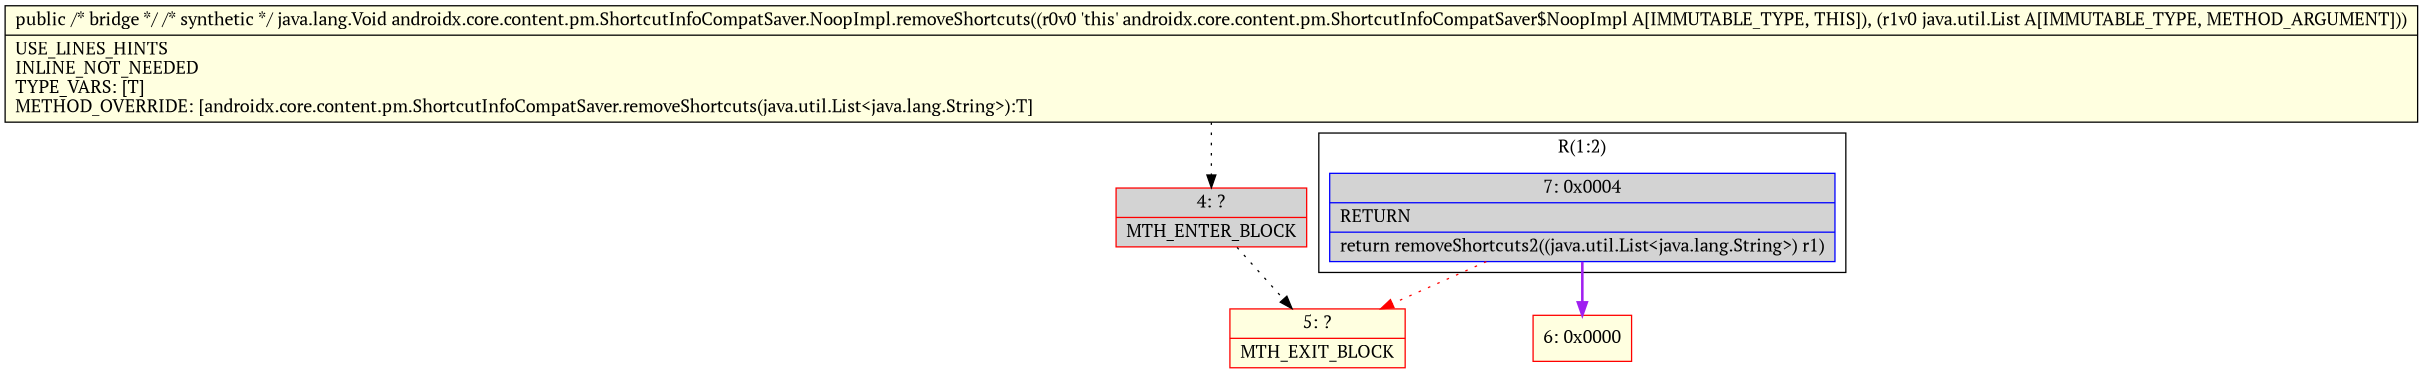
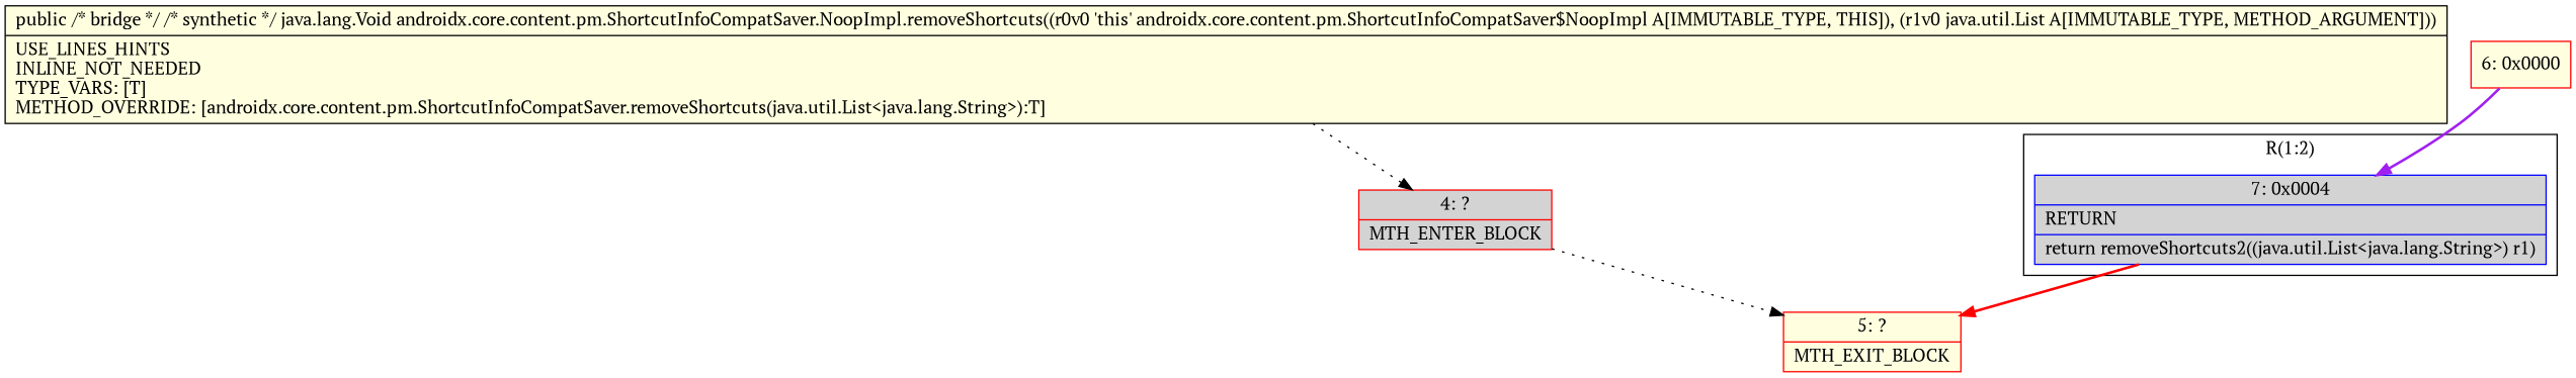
  digraph {
    fontname="PT Serif"
    node [color=red fillcolor=lightyellow fontname="PT Serif" shape=record style=filled]
    edge [color=black fontname="PT Serif" style=bold]
    n1 [color=blue fillcolor=lightgrey label="{7\:\ 0x0004|RETURN\l|return removeShortcuts2((java.util.List\<java.lang.String\>) r1)\l}"]
    n2 [label="{5\:\ ?|MTH_EXIT_BLOCK\l}"]
    n3 [fillcolor=lightgrey label="{4\:\ ?|MTH_ENTER_BLOCK\l}"]
    n4 [label="{6\:\ 0x0000}"]
    n5 [label="{public \/* bridge *\/ \/* synthetic *\/ java.lang.Void androidx.core.content.pm.ShortcutInfoCompatSaver.NoopImpl.removeShortcuts((r0v0 'this' androidx.core.content.pm.ShortcutInfoCompatSaver$NoopImpl A[IMMUTABLE_TYPE, THIS]), (r1v0 java.util.List A[IMMUTABLE_TYPE, METHOD_ARGUMENT]))  | USE_LINES_HINTS\lINLINE_NOT_NEEDED\lTYPE_VARS: [T]\lMETHOD_OVERRIDE: [androidx.core.content.pm.ShortcutInfoCompatSaver.removeShortcuts(java.util.List\<java.lang.String\>):T]\l}" color=""]
    subgraph cluster_1 {
      label="R(1:2)"
      n1
    }
-   n1 -> n2 [color=red style=dotted]
+   n1 -> n2 [color=red]
    n3 -> n2 [style=dotted]
-   n1 -> n4 [color=purple]
+   n4 -> n1 [color=purple]
    n5 -> n3 [style=dotted]
  }
